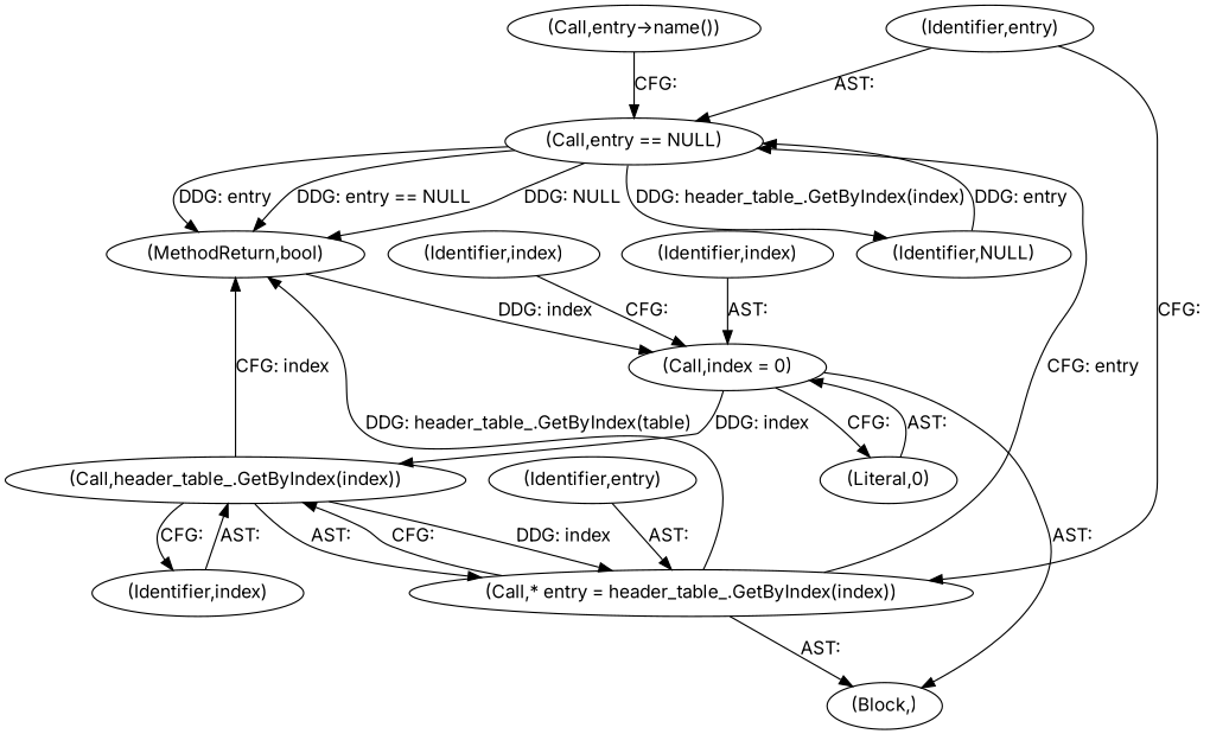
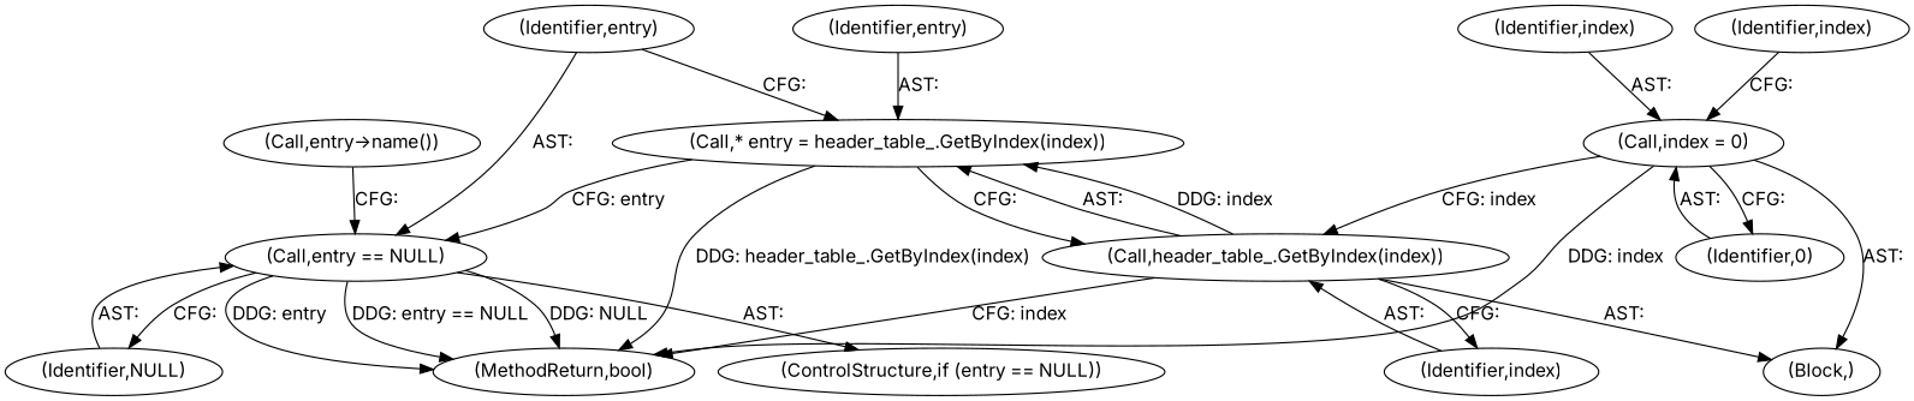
  digraph {
    fontname=Inter
    node [fontname=Inter]
    edge [fontname=Inter]
    n1 [label="(Call,entry == NULL)"]
    n2 [label="(MethodReturn,bool)"]
    n3 [label="(Identifier,NULL)"]
+   n4 [label="(ControlStructure,if (entry == NULL))"]
    n5 [label="(Call,* entry = header_table_.GetByIndex(index))"]
    n6 [label="(Call,header_table_.GetByIndex(index))"]
    n7 [label="(Block,)"]
    n8 [label="(Identifier,index)"]
    n9 [label="(Call,index = 0)"]
-   n10 [label="(Literal,0)"]
+   n10 [label="(Identifier,0)"]
    n11 [label="(Identifier,index)"]
    n12 [label="(Call,entry->name())"]
    n13 [label="(Identifier,index)"]
    n14 [label="(Identifier,entry)"]
    n15 [label="(Identifier,entry)"]
    n1 -> n2 [label="DDG: NULL"]
    n1 -> n2 [label="DDG: entry"]
    n1 -> n2 [label="DDG: entry == NULL"]
-   n1 -> n3 [label="DDG: header_table_.GetByIndex(index)"]
-   n3 -> n1 [label="DDG: entry"]
+   n1 -> n3 [label="CFG: "]
+   n1 -> n4 [label="AST: "]
+   n3 -> n1 [label="AST: "]
    n5 -> n1 [label="CFG: entry"]
-   n5 -> n2 [label="DDG: header_table_.GetByIndex(table)"]
+   n5 -> n2 [label="DDG: header_table_.GetByIndex(index)"]
    n5 -> n6 [label="CFG: "]
-   n5 -> n7 [label="AST: "]
+   n6 -> n7 [label="AST: "]
    n6 -> n2 [label="CFG: index"]
    n6 -> n5 [label="AST: "]
    n6 -> n5 [label="DDG: index"]
    n6 -> n8 [label="CFG: "]
    n8 -> n6 [label="AST: "]
-   n2 -> n9 [label="DDG: index"]
-   n9 -> n6 [label="DDG: index"]
+   n9 -> n2 [label="DDG: index"]
+   n9 -> n6 [label="CFG: index"]
    n9 -> n7 [label="AST: "]
    n9 -> n10 [label="CFG: "]
    n10 -> n9 [label="AST: "]
    n11 -> n9 [label="CFG: "]
    n12 -> n1 [label="CFG: "]
    n13 -> n9 [label="AST: "]
    n14 -> n1 [label="AST: "]
    n14 -> n5 [label="CFG: "]
    n15 -> n5 [label="AST: "]
  }
